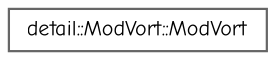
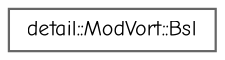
  digraph {
    rankdir=TB
    fontname="Comic Neue"
-   n1 [color=grey40 fillcolor=white fontname="Comic Neue" fontsize=10 height=0.2 label="detail::ModVort::ModVort" shape=box style=filled width=0.4]
+   n1 [color=grey40 fillcolor=white fontname="Comic Neue" fontsize=10 height=0.2 label="detail::ModVort::Bsl" shape=box style=filled width=0.4]
  }
